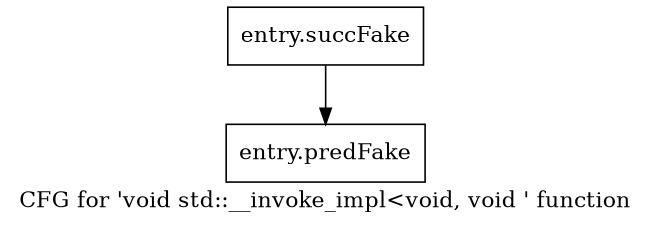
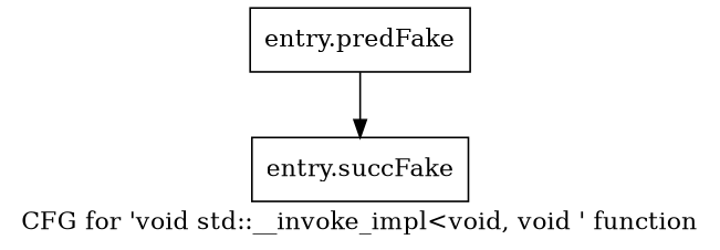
  digraph {
    label="CFG for 'void std::__invoke_impl\<void, void ' function"
    node [shape=record]
    n1 [label="{entry.predFake}"]
    n2 [filename="/tools/Xilinx/Vitis_HLS/2023.1/tps/lnx64/gcc-8.3.0/lib/gcc/x86_64-pc-linux-gnu/8.3.0/../../../../include/c++/8.3.0/bits/invoke.h" label="{entry.succFake}" linenumber=60]
-   n2 -> n1 [execusionnum=1 filename="/tools/Xilinx/Vitis_HLS/2023.1/tps/lnx64/gcc-8.3.0/lib/gcc/x86_64-pc-linux-gnu/8.3.0/../../../../include/c++/8.3.0/bits/invoke.h"]
+   n1 -> n2 [execusionnum=1 filename="/tools/Xilinx/Vitis_HLS/2023.1/tps/lnx64/gcc-8.3.0/lib/gcc/x86_64-pc-linux-gnu/8.3.0/../../../../include/c++/8.3.0/bits/invoke.h"]
  }
